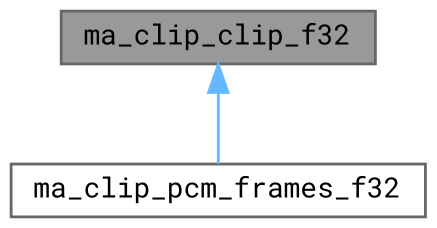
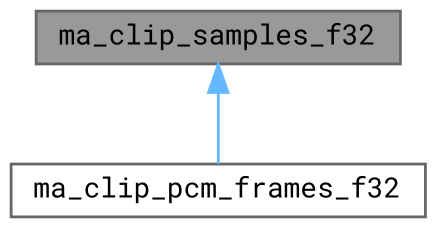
  digraph {
    rankdir=TB
    fontname="Roboto Mono"
    node [fontname="Roboto Mono" fontsize=10 shape=box style=filled]
-   n1 [color=gray40 fillcolor=grey60 fontcolor=black height=0.2 label=ma_clip_clip_f32 width=0.4]
+   n1 [color=gray40 fillcolor=grey60 fontcolor=black height=0.2 label=ma_clip_samples_f32 width=0.4]
    n2 [color=grey40 fillcolor=white height=0.2 label=ma_clip_pcm_frames_f32 width=0.4]
    n1 -> n2 [color=steelblue1 dir=back fontname="Roboto Mono" fontsize=10 labelfontname=Helvetica labelfontsize=10 style=solid]
  }
